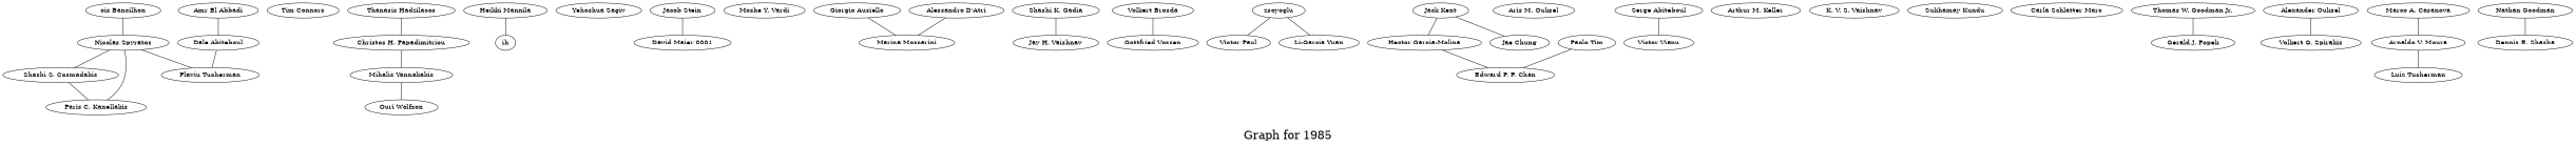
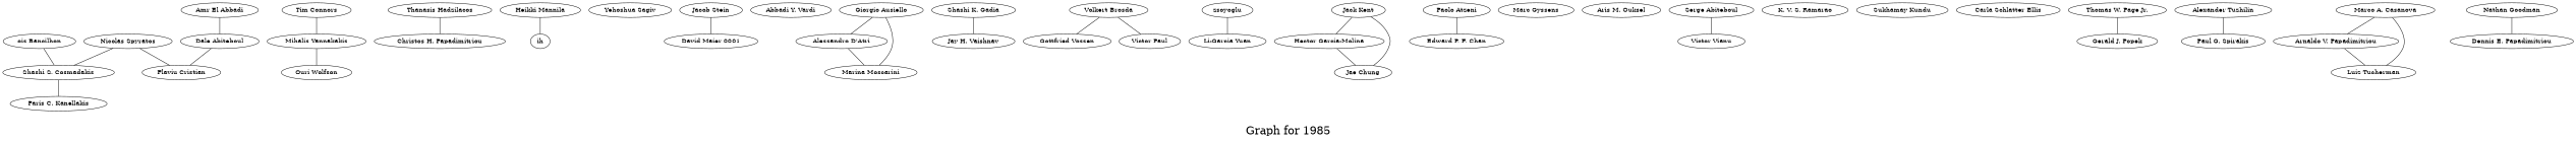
  graph {
    fontsize=24
    label="\nGraph for 1985\n"
    splines=true
    node [shape=ellipse]
    n1 [height=0.3 label="ois Bancilhon" width=0.3]
    n2 [height=0.3 label="Nicolas Spyratos" width=0.3]
    n3 [height=0.3 label="Shashi S. Cosmadakis" width=0.3]
    n4 [height=0.3 label="Paris C. Kanellakis" width=0.3]
-   n5 [height=0.3 label="Flaviu Tucherman" width=0.3]
+   n5 [height=0.3 label="Flaviu Cristian" width=0.3]
    n6 [height=0.3 label="Amr El Abbadi" width=0.3]
    n7 [height=0.3 label="Dale Abiteboul" width=0.3]
    n8 [height=0.3 label="Tim Connors" width=0.3]
    n9 [height=0.3 label="Thanasis Hadzilacos" width=0.3]
    n10 [height=0.3 label="Christos H. Papadimitriou" width=0.3]
    n11 [height=0.3 label="Mihalis Yannakakis" width=0.3]
    n12 [height=0.3 label="Ouri Wolfson" width=0.3]
    n13 [height=0.3 label="Heikki Mannila" width=0.3]
    n14 [height=0.3 label=ih width=0.3]
    n15 [height=0.3 label="Yehoshua Sagiv" width=0.3]
    n16 [height=0.3 label="Jacob Stein" width=0.3]
    n17 [height=0.3 label="David Maier 0001" width=0.3]
-   n18 [height=0.3 label="Moshe Y. Vardi" width=0.3]
+   n18 [height=0.3 label="Abbadi Y. Vardi" width=0.3]
    n19 [height=0.3 label="Giorgio Ausiello" width=0.3]
    n20 [height=0.3 label="Alessandro D'Atri" width=0.3]
    n21 [height=0.3 label="Marina Moscarini" width=0.3]
    n22 [height=0.3 label="Shashi K. Gadia" width=0.3]
    n23 [height=0.3 label="Jay H. Vaishnav" width=0.3]
    n24 [height=0.3 label="Volkert Brosda" width=0.3]
    n25 [height=0.3 label="Gottfried Vossen" width=0.3]
    n26 [height=0.3 label=zsoyoglu width=0.3]
    n27 [height=0.3 label="Victor Paul" width=0.3]
    n28 [height=0.3 label="Li-Garcia Yuan" width=0.3]
    n29 [height=0.3 label="Jack Kent" width=0.3]
    n30 [height=0.3 label="Hector Garcia-Molina" width=0.3]
    n31 [height=0.3 label="Jae Chung" width=0.3]
-   n32 [height=0.3 label="Paolo Tim" width=0.3]
+   n32 [height=0.3 label="Paolo Atzeni" width=0.3]
    n33 [height=0.3 label="Edward P. F. Chan" width=0.3]
+   n34 [height=0.3 label="Marc Gyssens" width=0.3]
    n35 [height=0.3 label="Aris M. Ouksel" width=0.3]
    n36 [height=0.3 label="Serge Abiteboul" width=0.3]
    n37 [height=0.3 label="Victor Vianu" width=0.3]
-   n38 [height=0.3 label="Arthur M. Keller" width=0.3]
-   n39 [height=0.3 label="K. V. S. Vaishnav" width=0.3]
+   n39 [height=0.3 label="K. V. S. Ramarao" width=0.3]
    n40 [height=0.3 label="Sukhamay Kundu" width=0.3]
-   n41 [height=0.3 label="Carla Schlatter Marc" width=0.3]
-   n42 [height=0.3 label="Thomas W. Goodman Jr." width=0.3]
+   n41 [height=0.3 label="Carla Schlatter Ellis" width=0.3]
+   n42 [height=0.3 label="Thomas W. Page Jr." width=0.3]
    n43 [height=0.3 label="Gerald J. Popek" width=0.3]
-   n44 [height=0.3 label="Alexander Ouksel" width=0.3]
-   n45 [height=0.3 label="Volkert G. Spirakis" width=0.3]
+   n44 [height=0.3 label="Alexander Tuzhilin" width=0.3]
+   n45 [height=0.3 label="Paul G. Spirakis" width=0.3]
    n46 [height=0.3 label="Marco A. Casanova" width=0.3]
-   n47 [height=0.3 label="Arnaldo V. Moura" width=0.3]
+   n47 [height=0.3 label="Arnaldo V. Papadimitriou" width=0.3]
    n48 [height=0.3 label="Luiz Tucherman" width=0.3]
    n49 [height=0.3 label="Nathan Goodman" width=0.3]
-   n50 [height=0.3 label="Dennis E. Shasha" width=0.3]
-   n1 -- n2
+   n50 [height=0.3 label="Dennis E. Papadimitriou" width=0.3]
+   n1 -- n3
    n2 -- n3
-   n2 -- n4
    n2 -- n5
    n3 -- n4
    n6 -- n7
    n7 -- n5
    n9 -- n10
-   n10 -- n11
+   n8 -- n11
    n11 -- n12
    n13 -- n14
    n16 -- n17
+   n19 -- n20
    n19 -- n21
    n20 -- n21
    n22 -- n23
    n24 -- n25
-   n26 -- n27
+   n24 -- n27
    n26 -- n28
    n29 -- n30
    n29 -- n31
-   n30 -- n33
+   n30 -- n31
    n32 -- n33
    n36 -- n37
    n42 -- n43
    n44 -- n45
    n46 -- n47
+   n46 -- n48
    n47 -- n48
    n49 -- n50
  }
